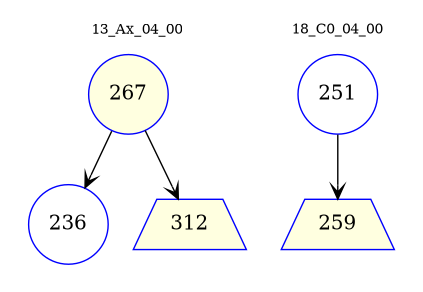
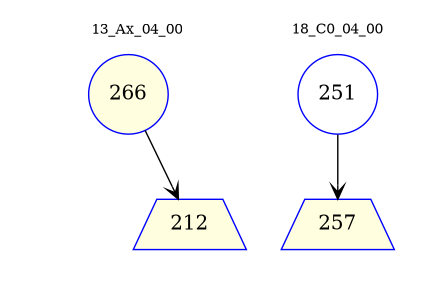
  digraph {
    node [color=blue fillcolor=lightyellow shape=circle style=filled]
    edge [arrowhead=vee color=black]
-   n1 [label=267]
-   n2 [fillcolor=white label=236]
-   n3 [label=312 shape=trapezium]
+   n1 [label=266]
+   n3 [label=212 shape=trapezium]
    n4 [fillcolor=white label=251]
-   n5 [label=259 shape=trapezium]
+   n5 [label=257 shape=trapezium]
    subgraph cluster_1 {
      color=white
      fontsize=10
      label="13_Ax_04_00"
      n1
-     n2
      n3
    }
    subgraph cluster_2 {
      color=white
      fontsize=10
      label="18_C0_04_00"
      n4
      n5
    }
-   n1 -> n2
    n1 -> n3
    n4 -> n5
  }
